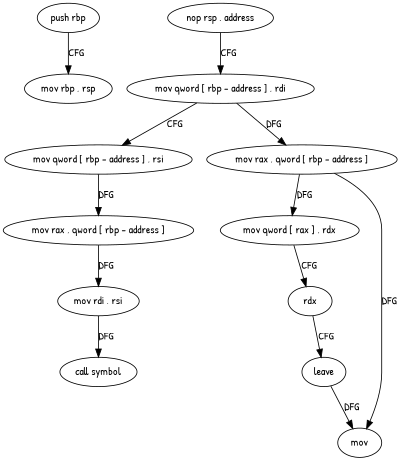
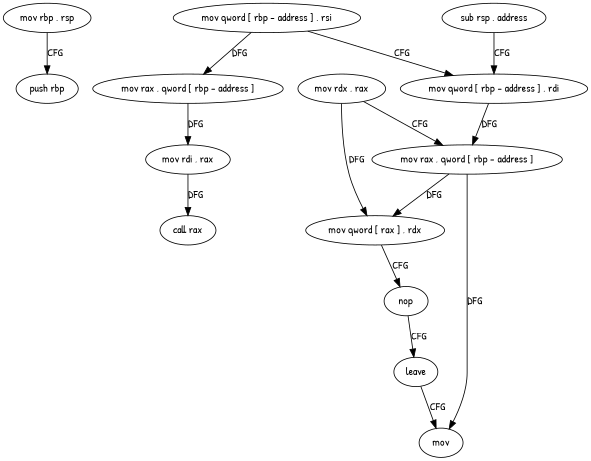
  digraph {
    fontname="Patrick Hand"
    node [fontname="Patrick Hand"]
    edge [fontname="Patrick Hand"]
    n1 [label="push rbp"]
    n2 [label="mov rbp , rsp"]
-   n3 [label="nop rsp , address"]
+   n3 [label="sub rsp , address"]
    n4 [label="mov qword [ rbp - address ] , rdi"]
    n5 [label="mov qword [ rbp - address ] , rsi"]
    n6 [label="mov rax , qword [ rbp - address ]"]
    n7 [label="mov rax , qword [ rbp - address ]"]
    n8 [label="mov qword [ rax ] , rdx"]
    n9 [label=mov]
-   n10 [label="mov rdi , rsi"]
-   n11 [label="call symbol"]
-   n13 [label=rdx]
+   n10 [label="mov rdi , rax"]
+   n11 [label="call rax"]
+   n12 [label="mov rdx , rax"]
+   n13 [label=nop]
    n14 [label=leave]
-   n1 -> n2 [label=CFG]
+   n2 -> n1 [label=CFG]
    n3 -> n4 [label=CFG]
-   n4 -> n5 [label=CFG]
+   n5 -> n4 [label=CFG]
    n4 -> n6 [label=DFG]
    n5 -> n7 [label=DFG]
    n6 -> n8 [label=DFG]
    n6 -> n9 [label=DFG]
    n7 -> n10 [label=DFG]
    n8 -> n13 [label=CFG]
    n10 -> n11 [label=DFG]
+   n12 -> n6 [label=CFG]
+   n12 -> n8 [label=DFG]
    n13 -> n14 [label=CFG]
-   n14 -> n9 [label=DFG]
+   n14 -> n9 [label=CFG]
  }
